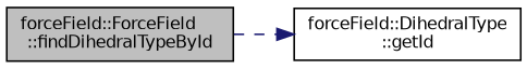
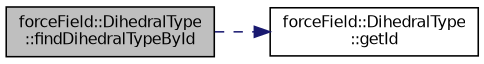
  digraph {
    rankdir=LR
    node [color=black fontname=Helvetica fontsize=10 shape=record style=filled]
-   n1 [fillcolor=grey75 fontcolor=black height=0.2 label="forceField::ForceField\l::findDihedralTypeById" width=0.4]
+   n1 [fillcolor=grey75 fontcolor=black height=0.2 label="forceField::DihedralType\l::findDihedralTypeById" width=0.4]
    n2 [fillcolor=white height=0.2 label="forceField::DihedralType\l::getId" width=0.4]
    n1 -> n2 [color=midnightblue fontname=Helvetica fontsize=10 labelfontname=Helvetica labelfontsize=10 style=dashed]
  }
